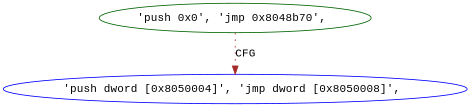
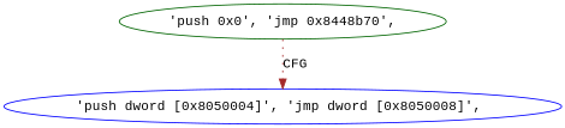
  digraph {
    fontname="Liberation Mono"
    node [fontname="Liberation Mono"]
-   n1 [label="'push 0x0', 'jmp 0x8048b70', " color=darkgreen]
+   n1 [label="'push 0x0', 'jmp 0x8448b70'," color=darkgreen]
    n2 [label="'push dword [0x8050004]', 'jmp dword [0x8050008]', " color=blue]
    n1 -> n2 [label=CFG color=brown style=dotted fontname="Liberation Mono"]
  }
